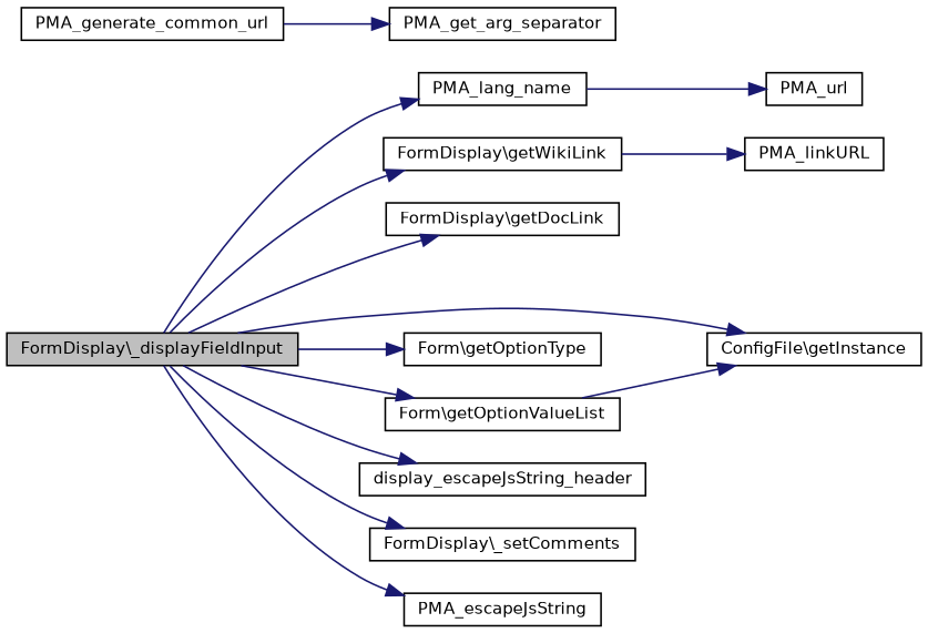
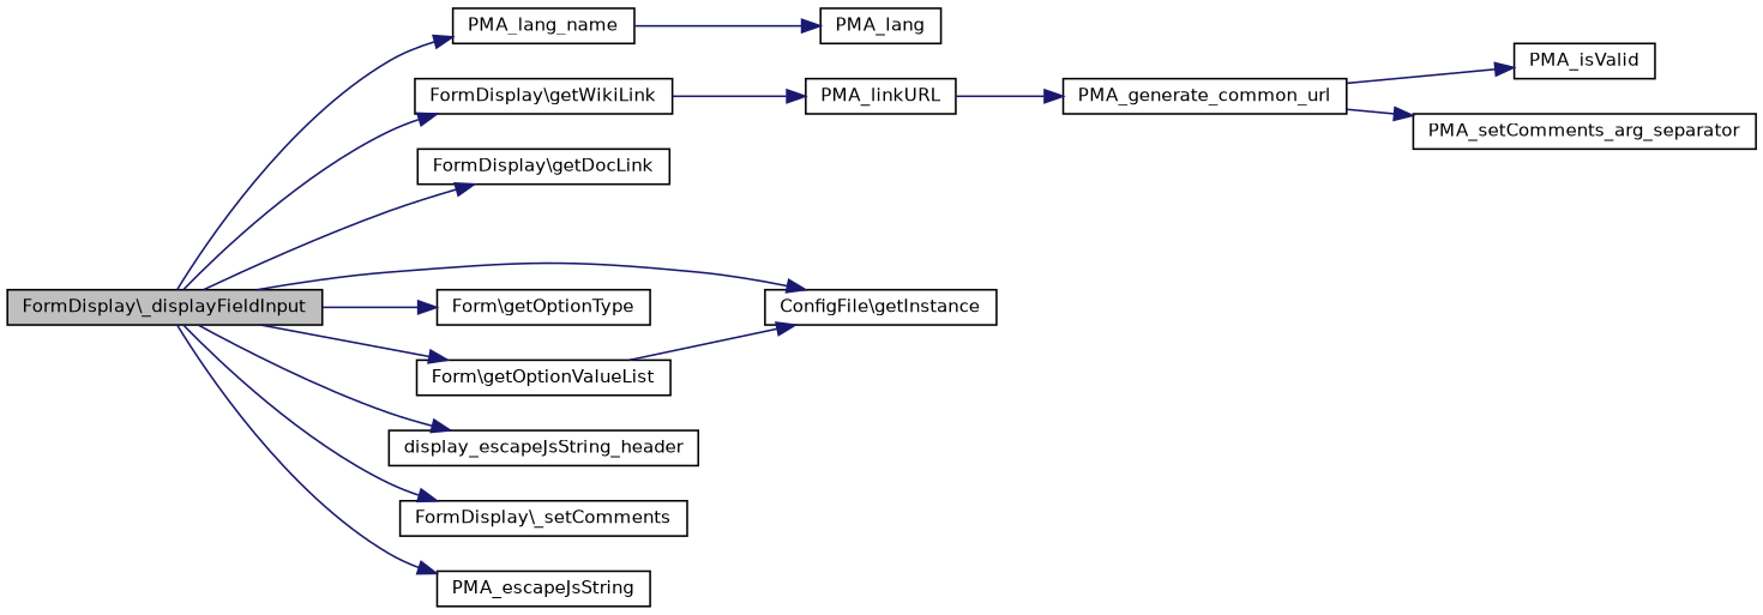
  digraph {
    rankdir=LR
    node [color=black fillcolor=white fontname=Helvetica fontsize=10 shape=record style=filled]
    edge [color=midnightblue fontname=Helvetica fontsize=10 labelfontname=Helvetica labelfontsize=10 style=solid]
    n1 [fillcolor=grey75 fontcolor=black height=0.2 label="FormDisplay\\_displayFieldInput" width=0.4]
    n2 [height=0.2 label=PMA_lang_name width=0.4]
    n3 [height=0.2 label="ConfigFile\\getInstance" width=0.4]
    n4 [height=0.2 label="FormDisplay\\getDocLink" width=0.4]
    n5 [height=0.2 label="FormDisplay\\getWikiLink" width=0.4]
    n6 [height=0.2 label="Form\\getOptionType" width=0.4]
    n7 [height=0.2 label="Form\\getOptionValueList" width=0.4]
    n8 [height=0.2 label=display_escapeJsString_header width=0.4]
    n9 [height=0.2 label="FormDisplay\\_setComments" width=0.4]
    n10 [height=0.2 label=PMA_escapeJsString width=0.4]
-   n11 [height=0.2 label=PMA_url width=0.4]
+   n11 [height=0.2 label=PMA_lang width=0.4]
    n12 [height=0.2 label=PMA_linkURL width=0.4]
    n13 [height=0.2 label=PMA_generate_common_url width=0.4]
-   n15 [height=0.2 label=PMA_get_arg_separator width=0.4]
+   n14 [height=0.2 label=PMA_isValid width=0.4]
+   n15 [height=0.2 label=PMA_setComments_arg_separator width=0.4]
    n1 -> n2
    n1 -> n3
    n1 -> n4
    n1 -> n5
    n1 -> n6
    n1 -> n7
    n1 -> n8
    n1 -> n9
    n1 -> n10
    n2 -> n11
    n5 -> n12
    n7 -> n3
+   n12 -> n13
+   n13 -> n14
    n13 -> n15
  }
